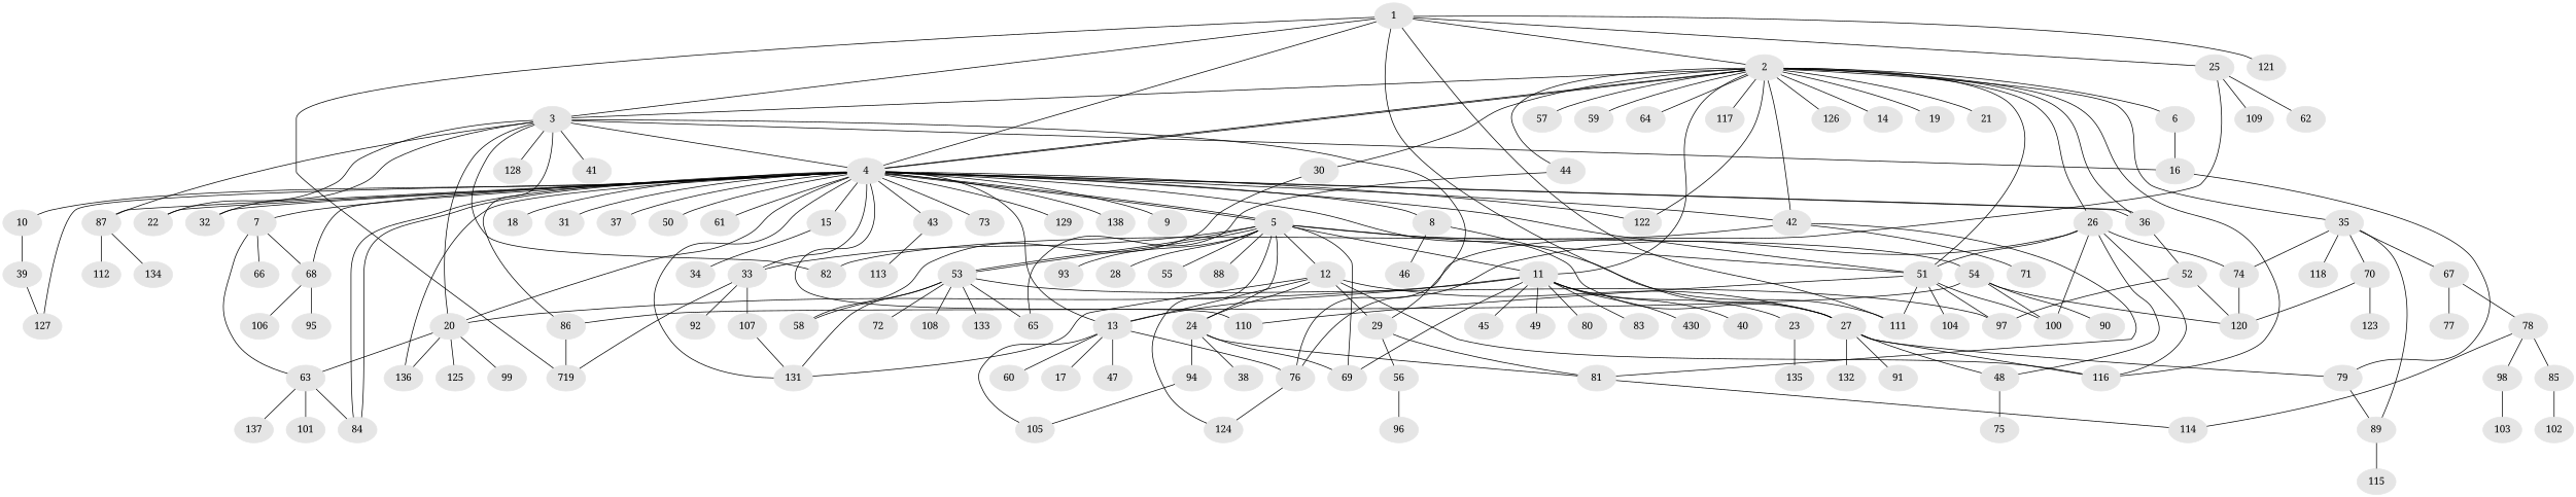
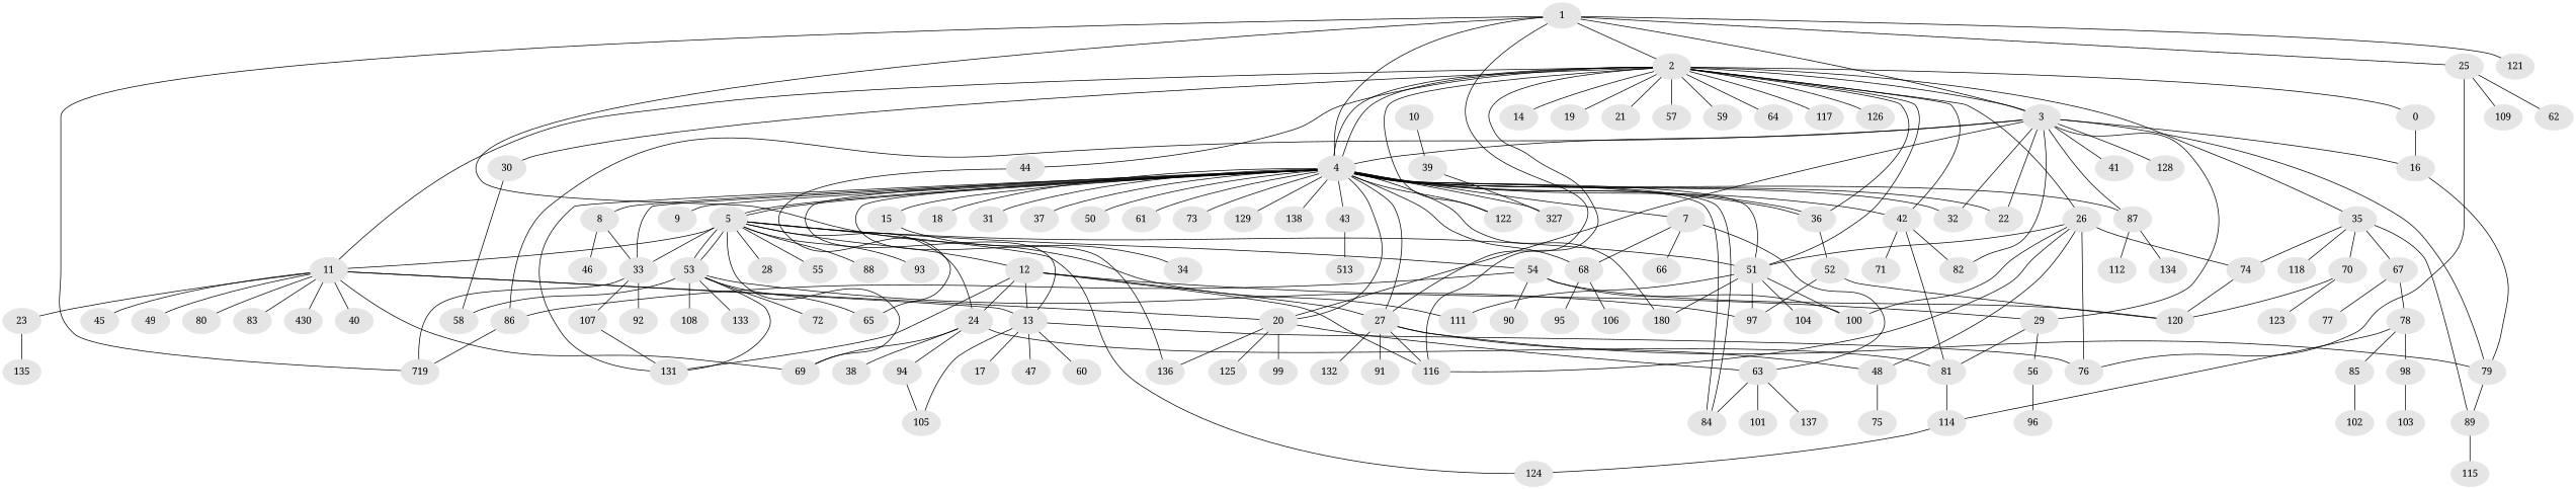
  graph {
    fontname="Noto Serif"
    node [color=gray90 fontname="Noto Serif" style=filled]
    edge [fontname="Noto Serif"]
    1
    2
    3
    4
    25
    27
    111
    n8 [label=719]
    121
-   6
+   6 [label=0]
    11
    14
    19
    21
    26
    30
    35
    36
    42
    44
    51
    57
    59
    64
    116
    117
    122
    126
    16
    20
    22
    29
    32
    41
    79
    82
    86
    87
    128
    5
    7
    8
    9
    10
    13
    15
    18
    31
    33
    37
    43
    50
    61
    68
    73
    84
-   110
-   127
+   110 [label=180]
+   127 [label=327]
    129
    131
    136
    138
    76
    62
    109
    48
    91
    132
    69
    23
    40
    45
    49
    80
    83
    n76 [label=430]
    74
    100
    58
    67
    70
    89
    118
    52
    81
    71
    65
    97
    104
    63
    99
    125
    56
    112
    134
    53
    12
    24
    28
    54
    55
    88
    93
    124
    66
    46
    39
    17
    47
    60
    105
    34
    92
    107
-   113
+   113 [label=513]
    72
    108
    133
    95
    106
    38
    94
    120
    90
    101
    137
    135
    114
    75
    96
    77
    78
    123
    115
    85
    98
    102
    103
    1 -- 2
    1 -- 3
    1 -- 4
    1 -- 25
    1 -- 27
    1 -- 111
    1 -- n8
    1 -- 121
    2 -- 3
    2 -- 4
    2 -- 4
    2 -- 6
    2 -- 11
    2 -- 14
    2 -- 19
    2 -- 21
    2 -- 26
    2 -- 30
    2 -- 35
    2 -- 36
    2 -- 42
    2 -- 44
    2 -- 51
    2 -- 57
    2 -- 59
    2 -- 64
    2 -- 116
    2 -- 117
    2 -- 122
    2 -- 126
    3 -- 4
    3 -- 16
    3 -- 20
    3 -- 22
    3 -- 29
    3 -- 32
    3 -- 41
+   3 -- 79
    3 -- 82
    3 -- 86
    3 -- 87
    3 -- 128
    4 -- 27
    4 -- 36
    4 -- 36
    4 -- 42
    4 -- 51
    4 -- 122
    4 -- 20
    4 -- 22
    4 -- 32
    4 -- 87
    4 -- 5
    4 -- 5
    4 -- 7
    4 -- 8
    4 -- 9
-   4 -- 10
    4 -- 13
    4 -- 15
    4 -- 18
    4 -- 31
    4 -- 33
    4 -- 37
    4 -- 43
    4 -- 50
    4 -- 61
    4 -- 68
    4 -- 73
    4 -- 84
    4 -- 84
    4 -- 110
    4 -- 127
    4 -- 129
    4 -- 131
    4 -- 136
    4 -- 138
    25 -- 76
    25 -- 62
    25 -- 109
    27 -- 116
    27 -- 79
    27 -- 48
    27 -- 91
    27 -- 132
    6 -- 16
    11 -- 20
    11 -- 13
    11 -- 69
    11 -- 23
    11 -- 40
    11 -- 45
    11 -- 49
    11 -- 80
    11 -- 83
    11 -- n76
    26 -- 51
    26 -- 116
    26 -- 76
    26 -- 48
    26 -- 74
    26 -- 100
    30 -- 58
    35 -- 74
    35 -- 67
    35 -- 70
    35 -- 89
    35 -- 118
    36 -- 52
    42 -- 82
    42 -- 81
    42 -- 71
    44 -- 65
    51 -- 111
    51 -- 110
    51 -- 100
    51 -- 97
    51 -- 104
    16 -- 79
    20 -- 136
    20 -- 63
    20 -- 99
    20 -- 125
    29 -- 81
    29 -- 56
    79 -- 89
    86 -- n8
    87 -- 112
    87 -- 134
    5 -- 11
    5 -- 51
    5 -- 33
    5 -- 69
    5 -- 53
    5 -- 53
    5 -- 12
    5 -- 24
    5 -- 28
    5 -- 54
    5 -- 55
    5 -- 88
    5 -- 93
    5 -- 124
    7 -- 68
    7 -- 63
    7 -- 66
-   8 -- 111
+   8 -- 33
    8 -- 46
    10 -- 39
    13 -- 76
    13 -- 17
    13 -- 47
    13 -- 60
    13 -- 105
    15 -- 34
    33 -- n8
    33 -- 92
    33 -- 107
    43 -- 113
    68 -- 95
    68 -- 106
    48 -- 75
    23 -- 135
    74 -- 120
    67 -- 77
    67 -- 78
    70 -- 120
    70 -- 123
    89 -- 115
    52 -- 97
    52 -- 120
    81 -- 114
    63 -- 84
    63 -- 101
    63 -- 137
    56 -- 96
    53 -- 131
    53 -- 58
    53 -- 65
    53 -- 97
    53 -- 72
    53 -- 108
    53 -- 133
    12 -- 27
    12 -- 116
    12 -- 29
    12 -- 13
    12 -- 131
    12 -- 24
    24 -- 69
    24 -- 81
    24 -- 38
    24 -- 94
    54 -- 86
    54 -- 100
    54 -- 120
    54 -- 90
    39 -- 127
    107 -- 131
    94 -- 105
-   76 -- 124
+   114 -- 124
    78 -- 114
    78 -- 85
    78 -- 98
    85 -- 102
    98 -- 103
  }
